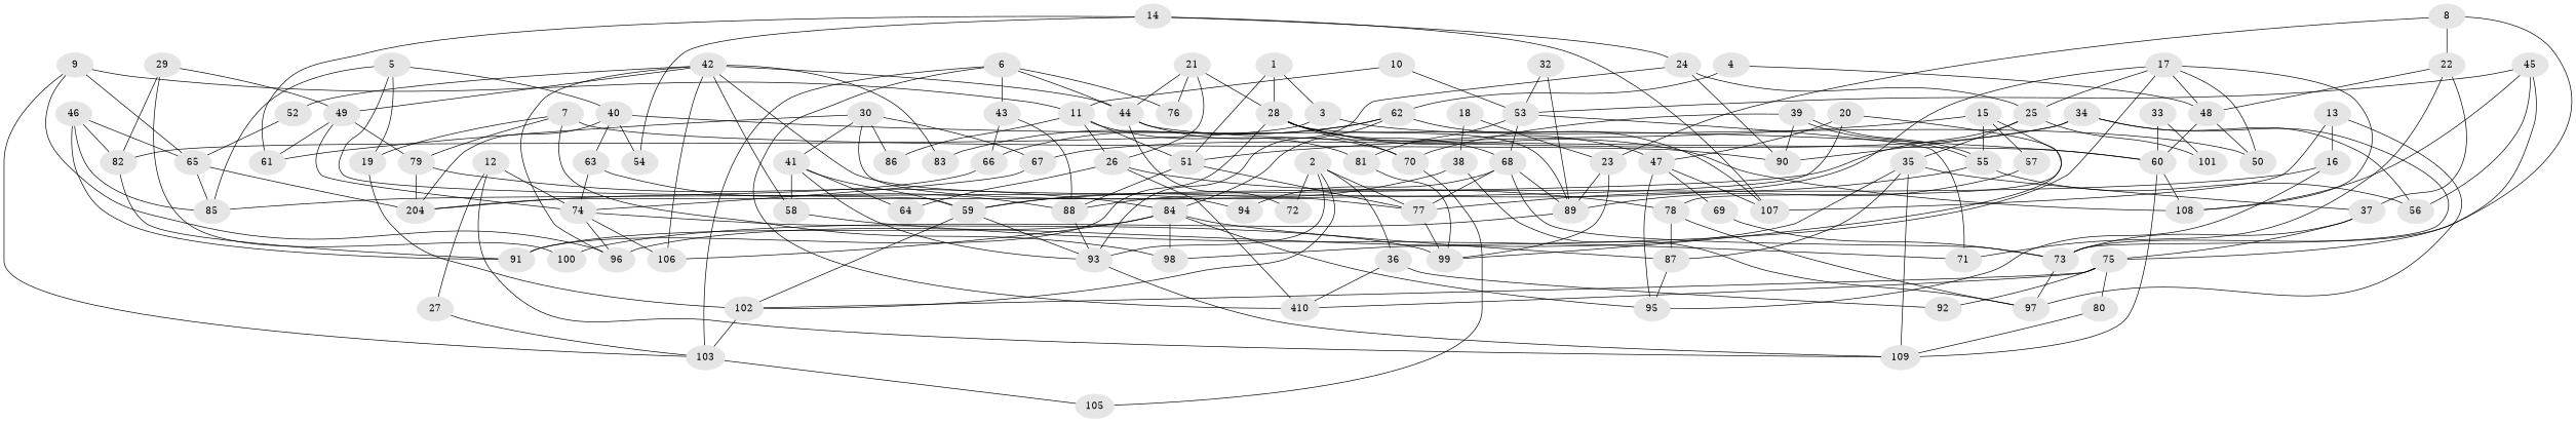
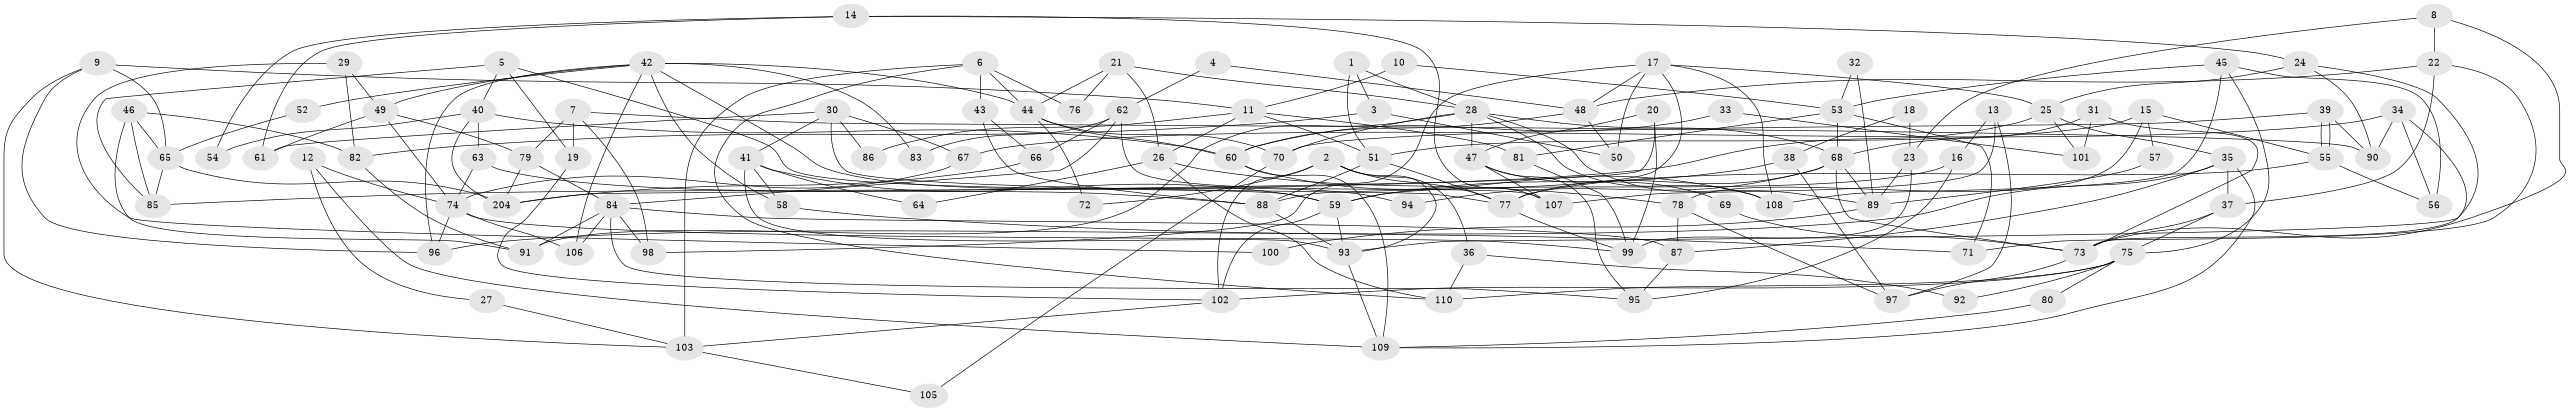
  graph {
    node [color=gray90 style=filled]
    1
    3
    28
    51
    50
    82
    108
    47
    89
    68
    70
    91
    77
    88
    2
    36
    72
    93
    102
-   110 [label=410]
+   110
    92
    99
    109
    103
    4
    48
    62
    60
    107
    83
    66
    84
    5
    19
    40
    59
    85
    54
    n39 [label=204]
    63
    6
    43
    44
    76
    105
    7
    79
    90
    98
    8
    22
    23
    73
    37
    71
    97
    9
    11
    65
    96
    26
    81
    86
    10
    53
    78
    64
    12
    27
    74
    106
    13
    16
    95
    14
    24
    61
    25
    15
    55
    57
    56
    87
    17
    35
    101
    18
    38
    20
    69
    21
    75
    100
    94
    29
    49
    30
    41
    67
    58
+   31
    32
    33
    34
    80
    39
    42
    52
    45
    46
    1 -- 3
    1 -- 28
    1 -- 51
    3 -- 50
    3 -- 82
    28 -- 108
    28 -- 47
    28 -- 89
    28 -- 68
    28 -- 70
    28 -- 91
    51 -- 77
    51 -- 88
    82 -- 91
    47 -- 107
    47 -- 95
    47 -- 69
    89 -- 100
    68 -- 89
    68 -- 77
    68 -- 73
    68 -- 94
    70 -- 105
    77 -- 99
    88 -- 93
    2 -- 77
    2 -- 36
    2 -- 72
    2 -- 93
    2 -- 102
    36 -- 110
    36 -- 92
    93 -- 109
    102 -- 103
    103 -- 105
    4 -- 48
    4 -- 62
    48 -- 50
    48 -- 60
    62 -- 107
    62 -- 83
    62 -- 66
    62 -- 84
    60 -- 108
    60 -- 109
    66 -- n39
    84 -- 91
    84 -- 98
    84 -- 106
    84 -- 95
    84 -- 87
    5 -- 19
    5 -- 40
    5 -- 59
    5 -- 85
    19 -- 102
    40 -- 60
    40 -- 54
    40 -- n39
    40 -- 63
    59 -- 93
    59 -- 102
    63 -- 88
    63 -- 74
    6 -- 110
    6 -- 103
    6 -- 43
    6 -- 44
    6 -- 76
    43 -- 88
    43 -- 66
    44 -- 70
    44 -- 72
    44 -- 60
    7 -- 19
    7 -- 79
    7 -- 90
    7 -- 98
    79 -- 84
    79 -- n39
    8 -- 22
    8 -- 23
    8 -- 73
    22 -- 48
    22 -- 37
    22 -- 71
    23 -- 89
    23 -- 99
    73 -- 97
    37 -- 73
    37 -- 75
    9 -- 103
    9 -- 11
    9 -- 65
    9 -- 96
    11 -- 51
    11 -- 26
    11 -- 81
    11 -- 86
    65 -- 85
    65 -- n39
    26 -- 110
    26 -- 78
    26 -- 64
    81 -- 99
    10 -- 11
    10 -- 53
    53 -- 68
    53 -- 71
    53 -- 81
    78 -- 97
    78 -- 87
    12 -- 109
    12 -- 27
    12 -- 74
    27 -- 103
    74 -- 99
    74 -- 96
    74 -- 106
    13 -- 107
    13 -- 97
    13 -- 16
    16 -- 59
    16 -- 95
    14 -- 107
    14 -- 54
    14 -- 24
    14 -- 61
    24 -- 93
    24 -- 90
    24 -- 25
    25 -- 85
    25 -- 35
    25 -- 101
    15 -- 51
    15 -- 78
    15 -- 55
    15 -- 57
    55 -- 77
    55 -- 56
    57 -- 89
    87 -- 95
    17 -- 50
    17 -- 108
    17 -- 88
    17 -- 48
    17 -- 98
    17 -- 25
    35 -- 109
    35 -- 37
    35 -- 96
    35 -- 87
    18 -- 23
    18 -- 38
    38 -- 59
    38 -- 97
    20 -- 47
    20 -- 99
    20 -- n39
    69 -- 73
    21 -- 28
    21 -- 44
    21 -- 76
    21 -- 26
    75 -- 102
    75 -- 110
    75 -- 92
    75 -- 80
    29 -- 82
    29 -- 100
    29 -- 49
    49 -- 79
    49 -- 74
    49 -- 61
    30 -- 77
    30 -- 86
    30 -- 61
    30 -- 41
    30 -- 67
    41 -- 93
    41 -- 59
    41 -- 64
    41 -- 58
    67 -- 74
    58 -- 71
+   31 -- 68
+   31 -- 73
+   31 -- 101
    32 -- 89
    32 -- 53
    33 -- 60
    33 -- 101
    34 -- 90
    34 -- 73
    34 -- 56
    34 -- 67
    80 -- 109
    39 -- 70
    39 -- 90
    39 -- 55
    39 -- 55
    42 -- 83
    42 -- 44
    42 -- 96
    42 -- 106
    42 -- 94
    42 -- 49
    42 -- 58
    42 -- 52
    52 -- 65
    45 -- 108
    45 -- 53
    45 -- 56
    45 -- 75
    46 -- 82
    46 -- 91
    46 -- 85
    46 -- 65
  }
